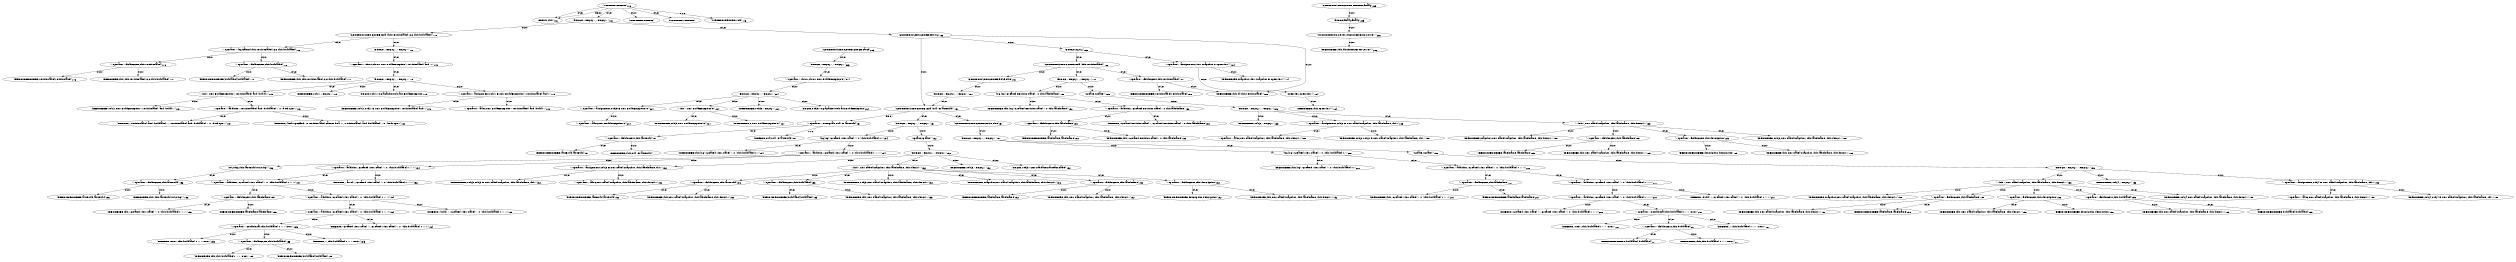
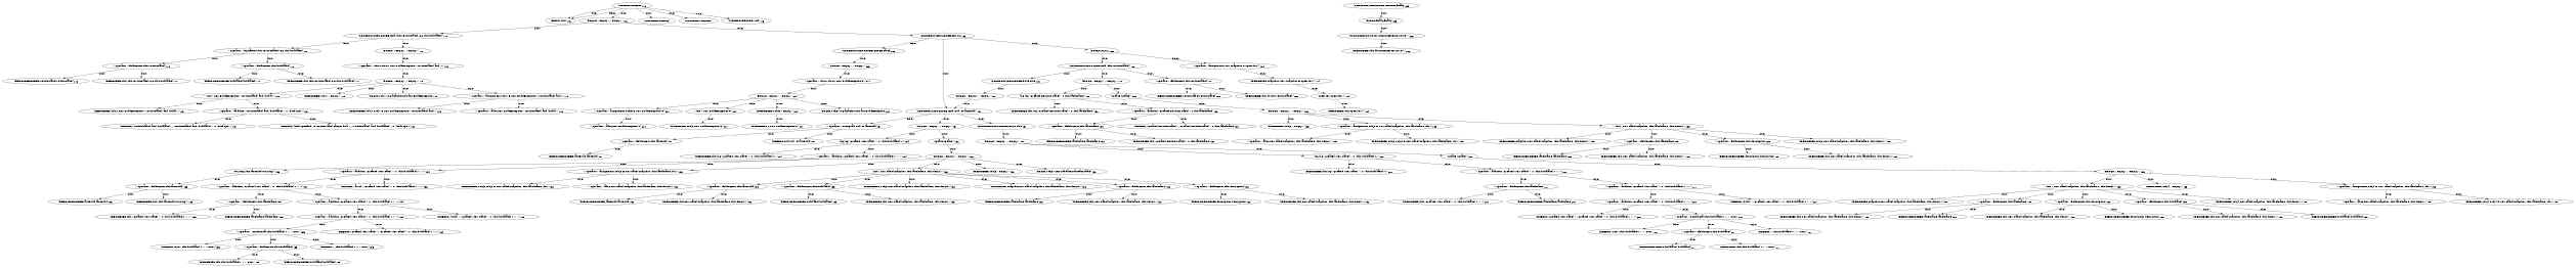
  digraph {
    n1 [label=<(METHOD,execute)<SUB>176</SUB>>]
    n2 [label=<(PARAM,this)<SUB>176</SUB>>]
    n3 [label=<(BLOCK,&lt;empty&gt;,&lt;empty&gt;)<SUB>176</SUB>>]
    n4 [label=<(MODIFIER,PUBLIC)>]
    n5 [label=<(MODIFIER,VIRTUAL)>]
    n6 [label=<(METHOD_RETURN,void)<SUB>176</SUB>>]
    n7 [label=<(CONTROL_STRUCTURE,IF,if (this.revisionlabel &amp;&amp; this.buildlabel))<SUB>178</SUB>>]
    n8 [label=<(CONTROL_STRUCTURE,TRY,try)<SUB>183</SUB>>]
    n9 [label=<(&lt;operator&gt;.logicalAnd,this.revisionlabel &amp;&amp; this.buildlabel)<SUB>178</SUB>>]
    n10 [label=<(BLOCK,&lt;empty&gt;,&lt;empty&gt;)<SUB>178</SUB>>]
    n11 [label=<(BLOCK,try,try)<SUB>183</SUB>>]
    n12 [label=<(CONTROL_STRUCTURE,CATCH,catch)<SUB>203</SUB>>]
    n13 [label=<(CONTROL_STRUCTURE,IF,if (null != lastBuild))<SUB>191</SUB>>]
    n14 [label=<(&lt;operator&gt;.fieldAccess,this.revisionlabel)<SUB>178</SUB>>]
    n15 [label=<(&lt;operator&gt;.fieldAccess,this.buildlabel)<SUB>178</SUB>>]
    n16 [label=<(&lt;operator&gt;.throw,throw new BuildException(&quot;'revisionlabel' and '...)<SUB>179</SUB>>]
    n17 [label=<(IDENTIFIER,this,this.revisionlabel &amp;&amp; this.buildlabel)<SUB>178</SUB>>]
    n18 [label=<(FIELD_IDENTIFIER,revisionlabel,revisionlabel)<SUB>178</SUB>>]
    n19 [label=<(IDENTIFIER,this,this.revisionlabel &amp;&amp; this.buildlabel)<SUB>178</SUB>>]
    n20 [label=<(FIELD_IDENTIFIER,buildlabel,buildlabel)<SUB>178</SUB>>]
    n21 [label=<(BLOCK,&lt;empty&gt;,&lt;empty&gt;)<SUB>179</SUB>>]
    n22 [label=<(LOCAL,$obj1: org.apache.tools.ant.BuildException)<SUB>179</SUB>>]
    n23 [label=<(&lt;operator&gt;.assignment,$obj1 = new BuildException(&quot;'revisionlabel' and...)<SUB>179</SUB>>]
    n24 [label=<(&lt;init&gt;,new BuildException(&quot;'revisionlabel' and 'buildl...)<SUB>179</SUB>>]
    n25 [label=<(IDENTIFIER,$obj1,&lt;empty&gt;)<SUB>179</SUB>>]
    n26 [label=<(IDENTIFIER,$obj1,$obj1 = new BuildException(&quot;'revisionlabel' and...)<SUB>179</SUB>>]
    n27 [label=<(&lt;operator&gt;.alloc,new BuildException(&quot;'revisionlabel' and 'buildl...)<SUB>179</SUB>>]
    n28 [label=<(IDENTIFIER,$obj1,new BuildException(&quot;'revisionlabel' and 'buildl...)<SUB>179</SUB>>]
    n29 [label=<(&lt;operator&gt;.addition,&quot;'revisionlabel' and 'buildlabel' &quot; + &quot;both spe...)<SUB>179</SUB>>]
    n30 [label=<(LITERAL,&quot;'revisionlabel' and 'buildlabel' &quot;,&quot;'revisionlabel' and 'buildlabel' &quot; + &quot;both spe...)<SUB>179</SUB>>]
    n31 [label=<(LITERAL,&quot;both specified.  A revision label cannot be a ...,&quot;'revisionlabel' and 'buildlabel' &quot; + &quot;both spe...)<SUB>180</SUB>>]
    n32 [label=<(&lt;operator&gt;.assignment,View snapshot = openView())<SUB>184</SUB>>]
    n33 [label=<(CONTROL_STRUCTURE,IF,if (this.revisionlabel))<SUB>188</SUB>>]
    n34 [label=<(BLOCK,&lt;empty&gt;,&lt;empty&gt;)<SUB>203</SUB>>]
    n35 [label=<(CONTROL_STRUCTURE,FINALLY,finally)<SUB>205</SUB>>]
    n36 [label=<(BLOCK,finally,finally)<SUB>205</SUB>>]
    n37 [label=<(IDENTIFIER,snapshot,View snapshot = openView())<SUB>184</SUB>>]
    n38 [label=<(openView,openView())<SUB>184</SUB>>]
    n39 [label=<(&lt;operator&gt;.fieldAccess,this.revisionlabel)<SUB>188</SUB>>]
    n40 [label=<(BLOCK,&lt;empty&gt;,&lt;empty&gt;)<SUB>188</SUB>>]
    n41 [label=<(CONTROL_STRUCTURE,ELSE,else)<SUB>191</SUB>>]
    n42 [label=<(IDENTIFIER,this,openView())<SUB>184</SUB>>]
    n43 [label=<(IDENTIFIER,this,if (this.revisionlabel))<SUB>188</SUB>>]
    n44 [label=<(FIELD_IDENTIFIER,revisionlabel,revisionlabel)<SUB>188</SUB>>]
    n45 [label=<(update,update())<SUB>189</SUB>>]
    n46 [label=<(log,log(&quot;Created Revision Label &quot; + this.labelName))<SUB>190</SUB>>]
    n47 [label=<(BLOCK,&lt;empty&gt;,&lt;empty&gt;)<SUB>191</SUB>>]
    n48 [label=<(BLOCK,&lt;empty&gt;,&lt;empty&gt;)<SUB>189</SUB>>]
    n49 [label=<(IDENTIFIER,this,log(&quot;Created Revision Label &quot; + this.labelName))<SUB>190</SUB>>]
    n50 [label=<(&lt;operator&gt;.addition,&quot;Created Revision Label &quot; + this.labelName)<SUB>190</SUB>>]
    n51 [label=<(&lt;operator&gt;.assignment,$obj2 = new Label(snapshot, this.labelName, thi...)<SUB>189</SUB>>]
    n52 [label=<(&lt;init&gt;,new Label(snapshot, this.labelName, this.descri...)<SUB>189</SUB>>]
    n53 [label=<(IDENTIFIER,$obj2,&lt;empty&gt;)<SUB>189</SUB>>]
    n54 [label=<(IDENTIFIER,$obj2,$obj2 = new Label(snapshot, this.labelName, thi...)<SUB>189</SUB>>]
    n55 [label=<(&lt;operator&gt;.alloc,new Label(snapshot, this.labelName, this.descri...)<SUB>189</SUB>>]
    n56 [label=<(IDENTIFIER,$obj2,new Label(snapshot, this.labelName, this.descri...)<SUB>189</SUB>>]
    n57 [label=<(IDENTIFIER,snapshot,new Label(snapshot, this.labelName, this.descri...)<SUB>189</SUB>>]
    n58 [label=<(&lt;operator&gt;.fieldAccess,this.labelName)<SUB>189</SUB>>]
    n59 [label=<(&lt;operator&gt;.fieldAccess,this.description)<SUB>189</SUB>>]
    n60 [label=<(IDENTIFIER,this,new Label(snapshot, this.labelName, this.descri...)<SUB>189</SUB>>]
    n61 [label=<(FIELD_IDENTIFIER,labelName,labelName)<SUB>189</SUB>>]
    n62 [label=<(IDENTIFIER,this,new Label(snapshot, this.labelName, this.descri...)<SUB>189</SUB>>]
    n63 [label=<(FIELD_IDENTIFIER,description,description)<SUB>189</SUB>>]
    n64 [label=<(LITERAL,&quot;Created Revision Label &quot;,&quot;Created Revision Label &quot; + this.labelName)<SUB>190</SUB>>]
    n65 [label=<(&lt;operator&gt;.fieldAccess,this.labelName)<SUB>190</SUB>>]
    n66 [label=<(IDENTIFIER,this,&quot;Created Revision Label &quot; + this.labelName)<SUB>190</SUB>>]
    n67 [label=<(FIELD_IDENTIFIER,labelName,labelName)<SUB>190</SUB>>]
    n68 [label=<(&lt;operator&gt;.notEquals,null != lastBuild)<SUB>191</SUB>>]
    n69 [label=<(BLOCK,&lt;empty&gt;,&lt;empty&gt;)<SUB>191</SUB>>]
    n70 [label=<(CONTROL_STRUCTURE,ELSE,else)<SUB>197</SUB>>]
    n71 [label=<(LITERAL,null,null != lastBuild)<SUB>191</SUB>>]
    n72 [label=<(&lt;operator&gt;.fieldAccess,this.lastBuild)<SUB>191</SUB>>]
    n73 [label=<(update,update())<SUB>192</SUB>>]
    n74 [label=<(log,log(&quot;Created View Label (&quot; + (this.buildlabel ?...)<SUB>194</SUB>>]
    n75 [label=<(BLOCK,&lt;empty&gt;,&lt;empty&gt;)<SUB>197</SUB>>]
-   n76 [label=<(IDENTIFIER,this,null != lastBuild)>]
    n77 [label=<(FIELD_IDENTIFIER,lastBuild,lastBuild)<SUB>191</SUB>>]
    n78 [label=<(BLOCK,&lt;empty&gt;,&lt;empty&gt;)<SUB>192</SUB>>]
    n79 [label=<(IDENTIFIER,this,log(&quot;Created View Label (&quot; + (this.buildlabel ?...)<SUB>194</SUB>>]
    n80 [label=<(&lt;operator&gt;.addition,&quot;Created View Label (&quot; + (this.buildlabel ? &quot;&quot; ...)<SUB>194</SUB>>]
    n81 [label=<(LOCAL,$obj3: com.starbase.starteam.Label)<SUB>192</SUB>>]
    n82 [label=<(&lt;operator&gt;.assignment,$obj3 = new Label(snapshot, this.labelName, thi...)<SUB>192</SUB>>]
    n83 [label=<(&lt;init&gt;,new Label(snapshot, this.labelName, this.descri...)<SUB>192</SUB>>]
    n84 [label=<(IDENTIFIER,$obj3,&lt;empty&gt;)<SUB>192</SUB>>]
    n85 [label=<(IDENTIFIER,$obj3,$obj3 = new Label(snapshot, this.labelName, thi...)<SUB>192</SUB>>]
    n86 [label=<(&lt;operator&gt;.alloc,new Label(snapshot, this.labelName, this.descri...)<SUB>192</SUB>>]
    n87 [label=<(IDENTIFIER,$obj3,new Label(snapshot, this.labelName, this.descri...)<SUB>192</SUB>>]
    n88 [label=<(IDENTIFIER,snapshot,new Label(snapshot, this.labelName, this.descri...)<SUB>192</SUB>>]
    n89 [label=<(&lt;operator&gt;.fieldAccess,this.labelName)<SUB>192</SUB>>]
    n90 [label=<(&lt;operator&gt;.fieldAccess,this.description)<SUB>192</SUB>>]
    n91 [label=<(&lt;operator&gt;.fieldAccess,this.lastBuild)<SUB>192</SUB>>]
    n92 [label=<(&lt;operator&gt;.fieldAccess,this.buildlabel)<SUB>193</SUB>>]
    n93 [label=<(IDENTIFIER,this,new Label(snapshot, this.labelName, this.descri...)<SUB>192</SUB>>]
    n94 [label=<(FIELD_IDENTIFIER,labelName,labelName)<SUB>192</SUB>>]
    n95 [label=<(IDENTIFIER,this,new Label(snapshot, this.labelName, this.descri...)<SUB>192</SUB>>]
    n96 [label=<(FIELD_IDENTIFIER,description,description)<SUB>192</SUB>>]
    n97 [label=<(IDENTIFIER,this,new Label(snapshot, this.labelName, this.descri...)<SUB>192</SUB>>]
    n98 [label=<(FIELD_IDENTIFIER,lastBuild,lastBuild)<SUB>192</SUB>>]
    n99 [label=<(IDENTIFIER,this,new Label(snapshot, this.labelName, this.descri...)<SUB>193</SUB>>]
    n100 [label=<(FIELD_IDENTIFIER,buildlabel,buildlabel)<SUB>193</SUB>>]
    n101 [label=<(&lt;operator&gt;.addition,&quot;Created View Label (&quot; + (this.buildlabel ? &quot;&quot; ...)<SUB>194</SUB>>]
    n102 [label=<(toString,this.lastBuild.toString())<SUB>196</SUB>>]
    n103 [label=<(&lt;operator&gt;.addition,&quot;Created View Label (&quot; + (this.buildlabel ? &quot;&quot; ...)<SUB>194</SUB>>]
    n104 [label=<(LITERAL,&quot; as of &quot;,&quot;Created View Label (&quot; + (this.buildlabel ? &quot;&quot; ...)<SUB>196</SUB>>]
    n105 [label=<(&lt;operator&gt;.fieldAccess,this.lastBuild)<SUB>196</SUB>>]
    n106 [label=<(&lt;operator&gt;.addition,&quot;Created View Label (&quot; + (this.buildlabel ? &quot;&quot; ...)<SUB>194</SUB>>]
    n107 [label=<(&lt;operator&gt;.fieldAccess,this.labelName)<SUB>195</SUB>>]
    n108 [label=<(&lt;operator&gt;.addition,&quot;Created View Label (&quot; + (this.buildlabel ? &quot;&quot; ...)<SUB>194</SUB>>]
    n109 [label=<(LITERAL,&quot;build) &quot;,&quot;Created View Label (&quot; + (this.buildlabel ? &quot;&quot; ...)<SUB>195</SUB>>]
    n110 [label=<(IDENTIFIER,this,&quot;Created View Label (&quot; + (this.buildlabel ? &quot;&quot; ...)<SUB>195</SUB>>]
    n111 [label=<(FIELD_IDENTIFIER,labelName,labelName)<SUB>195</SUB>>]
    n112 [label=<(LITERAL,&quot;Created View Label (&quot;,&quot;Created View Label (&quot; + (this.buildlabel ? &quot;&quot; ...)<SUB>194</SUB>>]
    n113 [label=<(&lt;operator&gt;.conditional,this.buildlabel ? &quot;&quot; : &quot;non-&quot;)<SUB>195</SUB>>]
    n114 [label=<(&lt;operator&gt;.fieldAccess,this.buildlabel)<SUB>195</SUB>>]
    n115 [label=<(LITERAL,&quot;&quot;,this.buildlabel ? &quot;&quot; : &quot;non-&quot;)<SUB>195</SUB>>]
    n116 [label=<(LITERAL,&quot;non-&quot;,this.buildlabel ? &quot;&quot; : &quot;non-&quot;)<SUB>195</SUB>>]
    n117 [label=<(IDENTIFIER,this,this.buildlabel ? &quot;&quot; : &quot;non-&quot;)<SUB>195</SUB>>]
    n118 [label=<(FIELD_IDENTIFIER,buildlabel,buildlabel)<SUB>195</SUB>>]
    n119 [label=<(IDENTIFIER,this,this.lastBuild.toString())<SUB>196</SUB>>]
    n120 [label=<(FIELD_IDENTIFIER,lastBuild,lastBuild)<SUB>196</SUB>>]
    n121 [label=<(update,update())<SUB>198</SUB>>]
    n122 [label=<(log,log(&quot;Created View Label (&quot; + (this.buildlabel ?...)<SUB>200</SUB>>]
    n123 [label=<(BLOCK,&lt;empty&gt;,&lt;empty&gt;)<SUB>198</SUB>>]
    n124 [label=<(IDENTIFIER,this,log(&quot;Created View Label (&quot; + (this.buildlabel ?...)<SUB>200</SUB>>]
    n125 [label=<(&lt;operator&gt;.addition,&quot;Created View Label (&quot; + (this.buildlabel ? &quot;&quot; ...)<SUB>200</SUB>>]
    n126 [label=<(&lt;operator&gt;.assignment,$obj4 = new Label(snapshot, this.labelName, thi...)<SUB>198</SUB>>]
    n127 [label=<(&lt;init&gt;,new Label(snapshot, this.labelName, this.descri...)<SUB>198</SUB>>]
    n128 [label=<(IDENTIFIER,$obj4,&lt;empty&gt;)<SUB>198</SUB>>]
    n129 [label=<(IDENTIFIER,$obj4,$obj4 = new Label(snapshot, this.labelName, thi...)<SUB>198</SUB>>]
    n130 [label=<(&lt;operator&gt;.alloc,new Label(snapshot, this.labelName, this.descri...)<SUB>198</SUB>>]
    n131 [label=<(IDENTIFIER,$obj4,new Label(snapshot, this.labelName, this.descri...)<SUB>198</SUB>>]
    n132 [label=<(IDENTIFIER,snapshot,new Label(snapshot, this.labelName, this.descri...)<SUB>198</SUB>>]
    n133 [label=<(&lt;operator&gt;.fieldAccess,this.labelName)<SUB>198</SUB>>]
    n134 [label=<(&lt;operator&gt;.fieldAccess,this.description)<SUB>198</SUB>>]
    n135 [label=<(&lt;operator&gt;.fieldAccess,this.buildlabel)<SUB>199</SUB>>]
    n136 [label=<(IDENTIFIER,this,new Label(snapshot, this.labelName, this.descri...)<SUB>198</SUB>>]
    n137 [label=<(FIELD_IDENTIFIER,labelName,labelName)<SUB>198</SUB>>]
    n138 [label=<(IDENTIFIER,this,new Label(snapshot, this.labelName, this.descri...)<SUB>198</SUB>>]
    n139 [label=<(FIELD_IDENTIFIER,description,description)<SUB>198</SUB>>]
    n140 [label=<(IDENTIFIER,this,new Label(snapshot, this.labelName, this.descri...)<SUB>199</SUB>>]
    n141 [label=<(FIELD_IDENTIFIER,buildlabel,buildlabel)<SUB>199</SUB>>]
    n142 [label=<(&lt;operator&gt;.addition,&quot;Created View Label (&quot; + (this.buildlabel ? &quot;&quot; ...)<SUB>200</SUB>>]
    n143 [label=<(&lt;operator&gt;.fieldAccess,this.labelName)<SUB>201</SUB>>]
    n144 [label=<(&lt;operator&gt;.addition,&quot;Created View Label (&quot; + (this.buildlabel ? &quot;&quot; ...)<SUB>200</SUB>>]
    n145 [label=<(LITERAL,&quot;build) &quot;,&quot;Created View Label (&quot; + (this.buildlabel ? &quot;&quot; ...)<SUB>201</SUB>>]
    n146 [label=<(IDENTIFIER,this,&quot;Created View Label (&quot; + (this.buildlabel ? &quot;&quot; ...)<SUB>201</SUB>>]
    n147 [label=<(FIELD_IDENTIFIER,labelName,labelName)<SUB>201</SUB>>]
    n148 [label=<(LITERAL,&quot;Created View Label (&quot;,&quot;Created View Label (&quot; + (this.buildlabel ? &quot;&quot; ...)<SUB>200</SUB>>]
    n149 [label=<(&lt;operator&gt;.conditional,this.buildlabel ? &quot;&quot; : &quot;non-&quot;)<SUB>201</SUB>>]
    n150 [label=<(&lt;operator&gt;.fieldAccess,this.buildlabel)<SUB>201</SUB>>]
    n151 [label=<(LITERAL,&quot;&quot;,this.buildlabel ? &quot;&quot; : &quot;non-&quot;)<SUB>201</SUB>>]
    n152 [label=<(LITERAL,&quot;non-&quot;,this.buildlabel ? &quot;&quot; : &quot;non-&quot;)<SUB>201</SUB>>]
    n153 [label=<(IDENTIFIER,this,this.buildlabel ? &quot;&quot; : &quot;non-&quot;)<SUB>201</SUB>>]
    n154 [label=<(FIELD_IDENTIFIER,buildlabel,buildlabel)<SUB>201</SUB>>]
    n155 [label=<(&lt;operator&gt;.throw,throw new BuildException(e);)<SUB>504</SUB>>]
    n156 [label=<(BLOCK,&lt;empty&gt;,&lt;empty&gt;)<SUB>204</SUB>>]
    n157 [label=<(LOCAL,$obj5: org.apache.tools.ant.BuildException)<SUB>204</SUB>>]
    n158 [label=<(&lt;operator&gt;.assignment,$obj5 = new BuildException(e))<SUB>204</SUB>>]
    n159 [label=<(&lt;init&gt;,new BuildException(e))<SUB>204</SUB>>]
    n160 [label=<(IDENTIFIER,$obj5,&lt;empty&gt;)<SUB>204</SUB>>]
    n161 [label=<(&lt;operator&gt;.alloc,new BuildException(e))<SUB>204</SUB>>]
    n162 [label=<(IDENTIFIER,$obj5,new BuildException(e))<SUB>204</SUB>>]
    n163 [label=<(IDENTIFIER,e,new BuildException(e))<SUB>204</SUB>>]
    n164 [label=<(disconnectFromServer,disconnectFromServer())<SUB>206</SUB>>]
    n165 [label=<(IDENTIFIER,this,disconnectFromServer())<SUB>206</SUB>>]
    n1 -> n2 [label="AST: "]
    n1 -> n2 [label="DDG: "]
    n1 -> n3 [label="AST: "]
    n1 -> n4 [label="AST: "]
    n1 -> n5 [label="AST: "]
    n1 -> n6 [label="DDG: "]
    n3 -> n7 [label="AST: "]
    n3 -> n8 [label="AST: "]
    n7 -> n9 [label="AST: "]
    n7 -> n10 [label="AST: "]
    n8 -> n11 [label="AST: "]
-   n8 -> n43 [label="AST: "]
+   n8 -> n12 [label="AST: "]
    n8 -> n13 [label="AST: "]
    n9 -> n14 [label="AST: "]
    n9 -> n15 [label="AST: "]
    n10 -> n16 [label="AST: "]
-   n11 -> n32 [label="AST: "]
+   n11 -> n32 [label="DDG: "]
    n11 -> n33 [label="AST: "]
    n12 -> n34 [label="AST: "]
    n13 -> n68 [label="DDG: "]
    n13 -> n69 [label="AST: "]
    n13 -> n70 [label="AST: "]
    n14 -> n17 [label="AST: "]
    n14 -> n18 [label="AST: "]
    n15 -> n19 [label="AST: "]
    n15 -> n20 [label="AST: "]
    n16 -> n21 [label="AST: "]
    n21 -> n22 [label="AST: "]
    n21 -> n23 [label="AST: "]
    n21 -> n24 [label="AST: "]
    n21 -> n25 [label="AST: "]
    n23 -> n26 [label="AST: "]
    n23 -> n27 [label="AST: "]
    n24 -> n28 [label="AST: "]
    n24 -> n29 [label="AST: "]
    n29 -> n30 [label="AST: "]
    n29 -> n31 [label="AST: "]
    n32 -> n37 [label="AST: "]
-   n32 -> n38 [label="AST: "]
+   n37 -> n38 [label="AST: "]
    n33 -> n39 [label="AST: "]
    n33 -> n40 [label="AST: "]
    n33 -> n41 [label="AST: "]
    n34 -> n155 [label="AST: "]
    n35 -> n36 [label="AST: "]
    n36 -> n164 [label="AST: "]
    n38 -> n42 [label="AST: "]
    n39 -> n43 [label="AST: "]
    n39 -> n44 [label="AST: "]
    n40 -> n45 [label="AST: "]
    n40 -> n46 [label="AST: "]
    n41 -> n47 [label="AST: "]
    n45 -> n48 [label="AST: "]
    n46 -> n49 [label="AST: "]
    n46 -> n50 [label="AST: "]
    n47 -> n13 [label="AST: "]
    n48 -> n51 [label="AST: "]
    n48 -> n52 [label="AST: "]
    n48 -> n53 [label="AST: "]
    n50 -> n64 [label="AST: "]
    n50 -> n65 [label="AST: "]
    n51 -> n54 [label="AST: "]
    n51 -> n55 [label="AST: "]
    n52 -> n56 [label="AST: "]
    n52 -> n57 [label="AST: "]
    n52 -> n58 [label="AST: "]
    n52 -> n59 [label="AST: "]
    n58 -> n60 [label="AST: "]
    n58 -> n61 [label="AST: "]
    n59 -> n62 [label="AST: "]
    n59 -> n63 [label="AST: "]
    n65 -> n66 [label="AST: "]
    n65 -> n67 [label="AST: "]
-   n68 -> n71 [label="DDG: "]
+   n68 -> n71 [label="AST: "]
    n68 -> n72 [label="AST: "]
    n69 -> n73 [label="AST: "]
    n69 -> n74 [label="AST: "]
    n70 -> n75 [label="AST: "]
-   n72 -> n76 [label="AST: "]
    n72 -> n77 [label="AST: "]
    n73 -> n78 [label="AST: "]
    n74 -> n79 [label="AST: "]
    n74 -> n80 [label="AST: "]
    n75 -> n121 [label="AST: "]
    n75 -> n122 [label="AST: "]
    n78 -> n81 [label="AST: "]
    n78 -> n82 [label="AST: "]
    n78 -> n83 [label="AST: "]
    n78 -> n84 [label="AST: "]
    n80 -> n101 [label="AST: "]
    n80 -> n102 [label="AST: "]
    n82 -> n85 [label="AST: "]
    n82 -> n86 [label="AST: "]
    n83 -> n87 [label="AST: "]
    n83 -> n88 [label="AST: "]
    n83 -> n89 [label="AST: "]
    n83 -> n90 [label="AST: "]
    n83 -> n91 [label="AST: "]
    n83 -> n92 [label="AST: "]
    n89 -> n93 [label="AST: "]
    n89 -> n94 [label="AST: "]
    n90 -> n95 [label="AST: "]
    n90 -> n96 [label="AST: "]
    n91 -> n97 [label="AST: "]
    n91 -> n98 [label="AST: "]
    n92 -> n99 [label="AST: "]
    n92 -> n100 [label="AST: "]
    n101 -> n103 [label="AST: "]
    n101 -> n104 [label="AST: "]
    n102 -> n105 [label="AST: "]
    n103 -> n106 [label="AST: "]
    n103 -> n107 [label="AST: "]
    n105 -> n119 [label="AST: "]
    n105 -> n120 [label="AST: "]
    n106 -> n108 [label="AST: "]
    n106 -> n109 [label="AST: "]
    n107 -> n110 [label="AST: "]
    n107 -> n111 [label="AST: "]
    n108 -> n112 [label="AST: "]
    n108 -> n113 [label="AST: "]
    n113 -> n114 [label="AST: "]
    n113 -> n115 [label="AST: "]
    n113 -> n116 [label="AST: "]
    n114 -> n117 [label="AST: "]
    n114 -> n118 [label="AST: "]
    n121 -> n123 [label="AST: "]
    n122 -> n124 [label="AST: "]
    n122 -> n125 [label="AST: "]
    n123 -> n126 [label="AST: "]
    n123 -> n127 [label="AST: "]
    n123 -> n128 [label="AST: "]
    n125 -> n142 [label="AST: "]
    n125 -> n143 [label="AST: "]
    n126 -> n129 [label="AST: "]
    n126 -> n130 [label="AST: "]
    n127 -> n131 [label="AST: "]
    n127 -> n132 [label="AST: "]
    n127 -> n133 [label="AST: "]
    n127 -> n134 [label="AST: "]
    n127 -> n135 [label="AST: "]
    n133 -> n136 [label="AST: "]
    n133 -> n137 [label="AST: "]
    n134 -> n138 [label="AST: "]
    n134 -> n139 [label="AST: "]
    n135 -> n140 [label="AST: "]
    n135 -> n141 [label="AST: "]
    n142 -> n144 [label="AST: "]
    n142 -> n145 [label="AST: "]
    n143 -> n146 [label="AST: "]
    n143 -> n147 [label="AST: "]
    n144 -> n148 [label="AST: "]
    n144 -> n149 [label="AST: "]
    n149 -> n150 [label="AST: "]
    n149 -> n151 [label="AST: "]
    n149 -> n152 [label="AST: "]
    n150 -> n153 [label="AST: "]
    n150 -> n154 [label="AST: "]
    n155 -> n156 [label="AST: "]
    n156 -> n157 [label="AST: "]
    n156 -> n158 [label="AST: "]
    n156 -> n159 [label="AST: "]
    n156 -> n160 [label="AST: "]
    n158 -> n161 [label="AST: "]
    n159 -> n162 [label="AST: "]
-   n159 -> n163 [label="AST: "]
+   n160 -> n163 [label="AST: "]
    n164 -> n165 [label="AST: "]
  }
